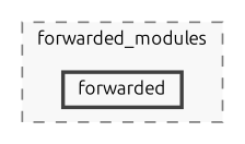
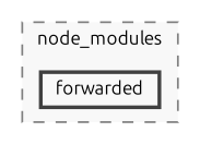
  digraph {
    compound=true
    fontname=Ubuntu
    n1 [color=grey25 fillcolor="#f8f8f8" fontname=Ubuntu fontsize=10 height=0.2 label=forwarded shape=box style="filled,bold" width=0.4]
    subgraph cluster_1 {
      bgcolor="#f8f8f8"
      fontsize=10
-     label=forwarded_modules
+     label=node_modules
      pencolor=grey50
      style="filled,dashed"
      n1
    }
  }
